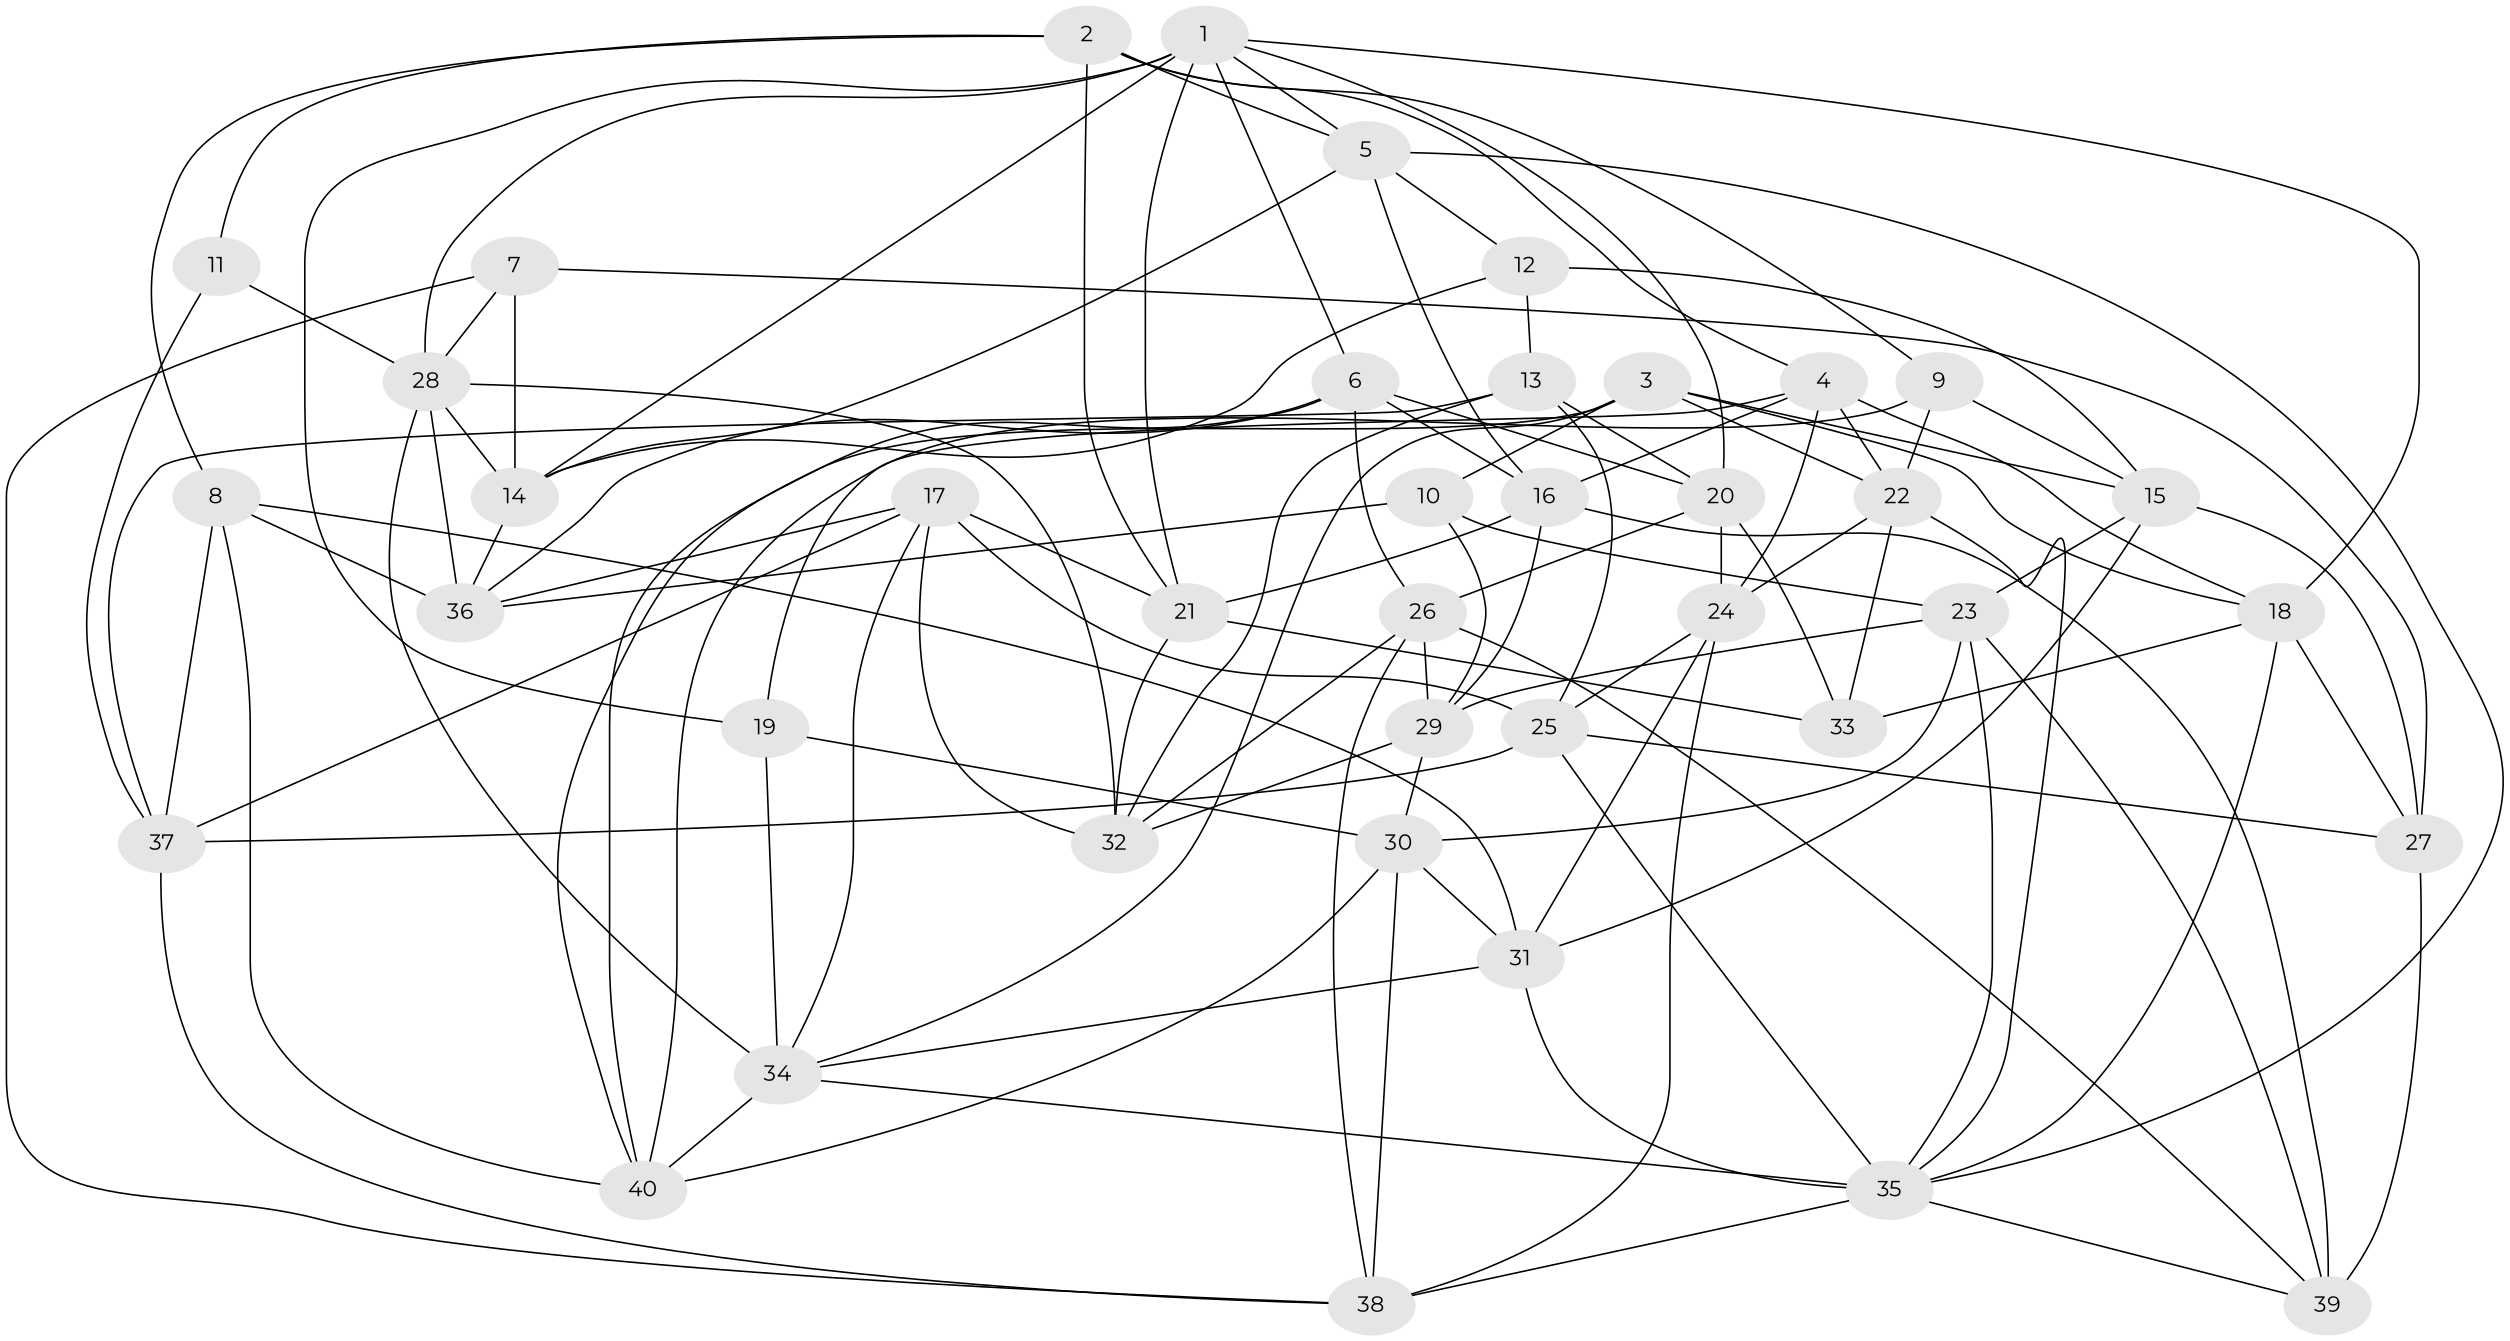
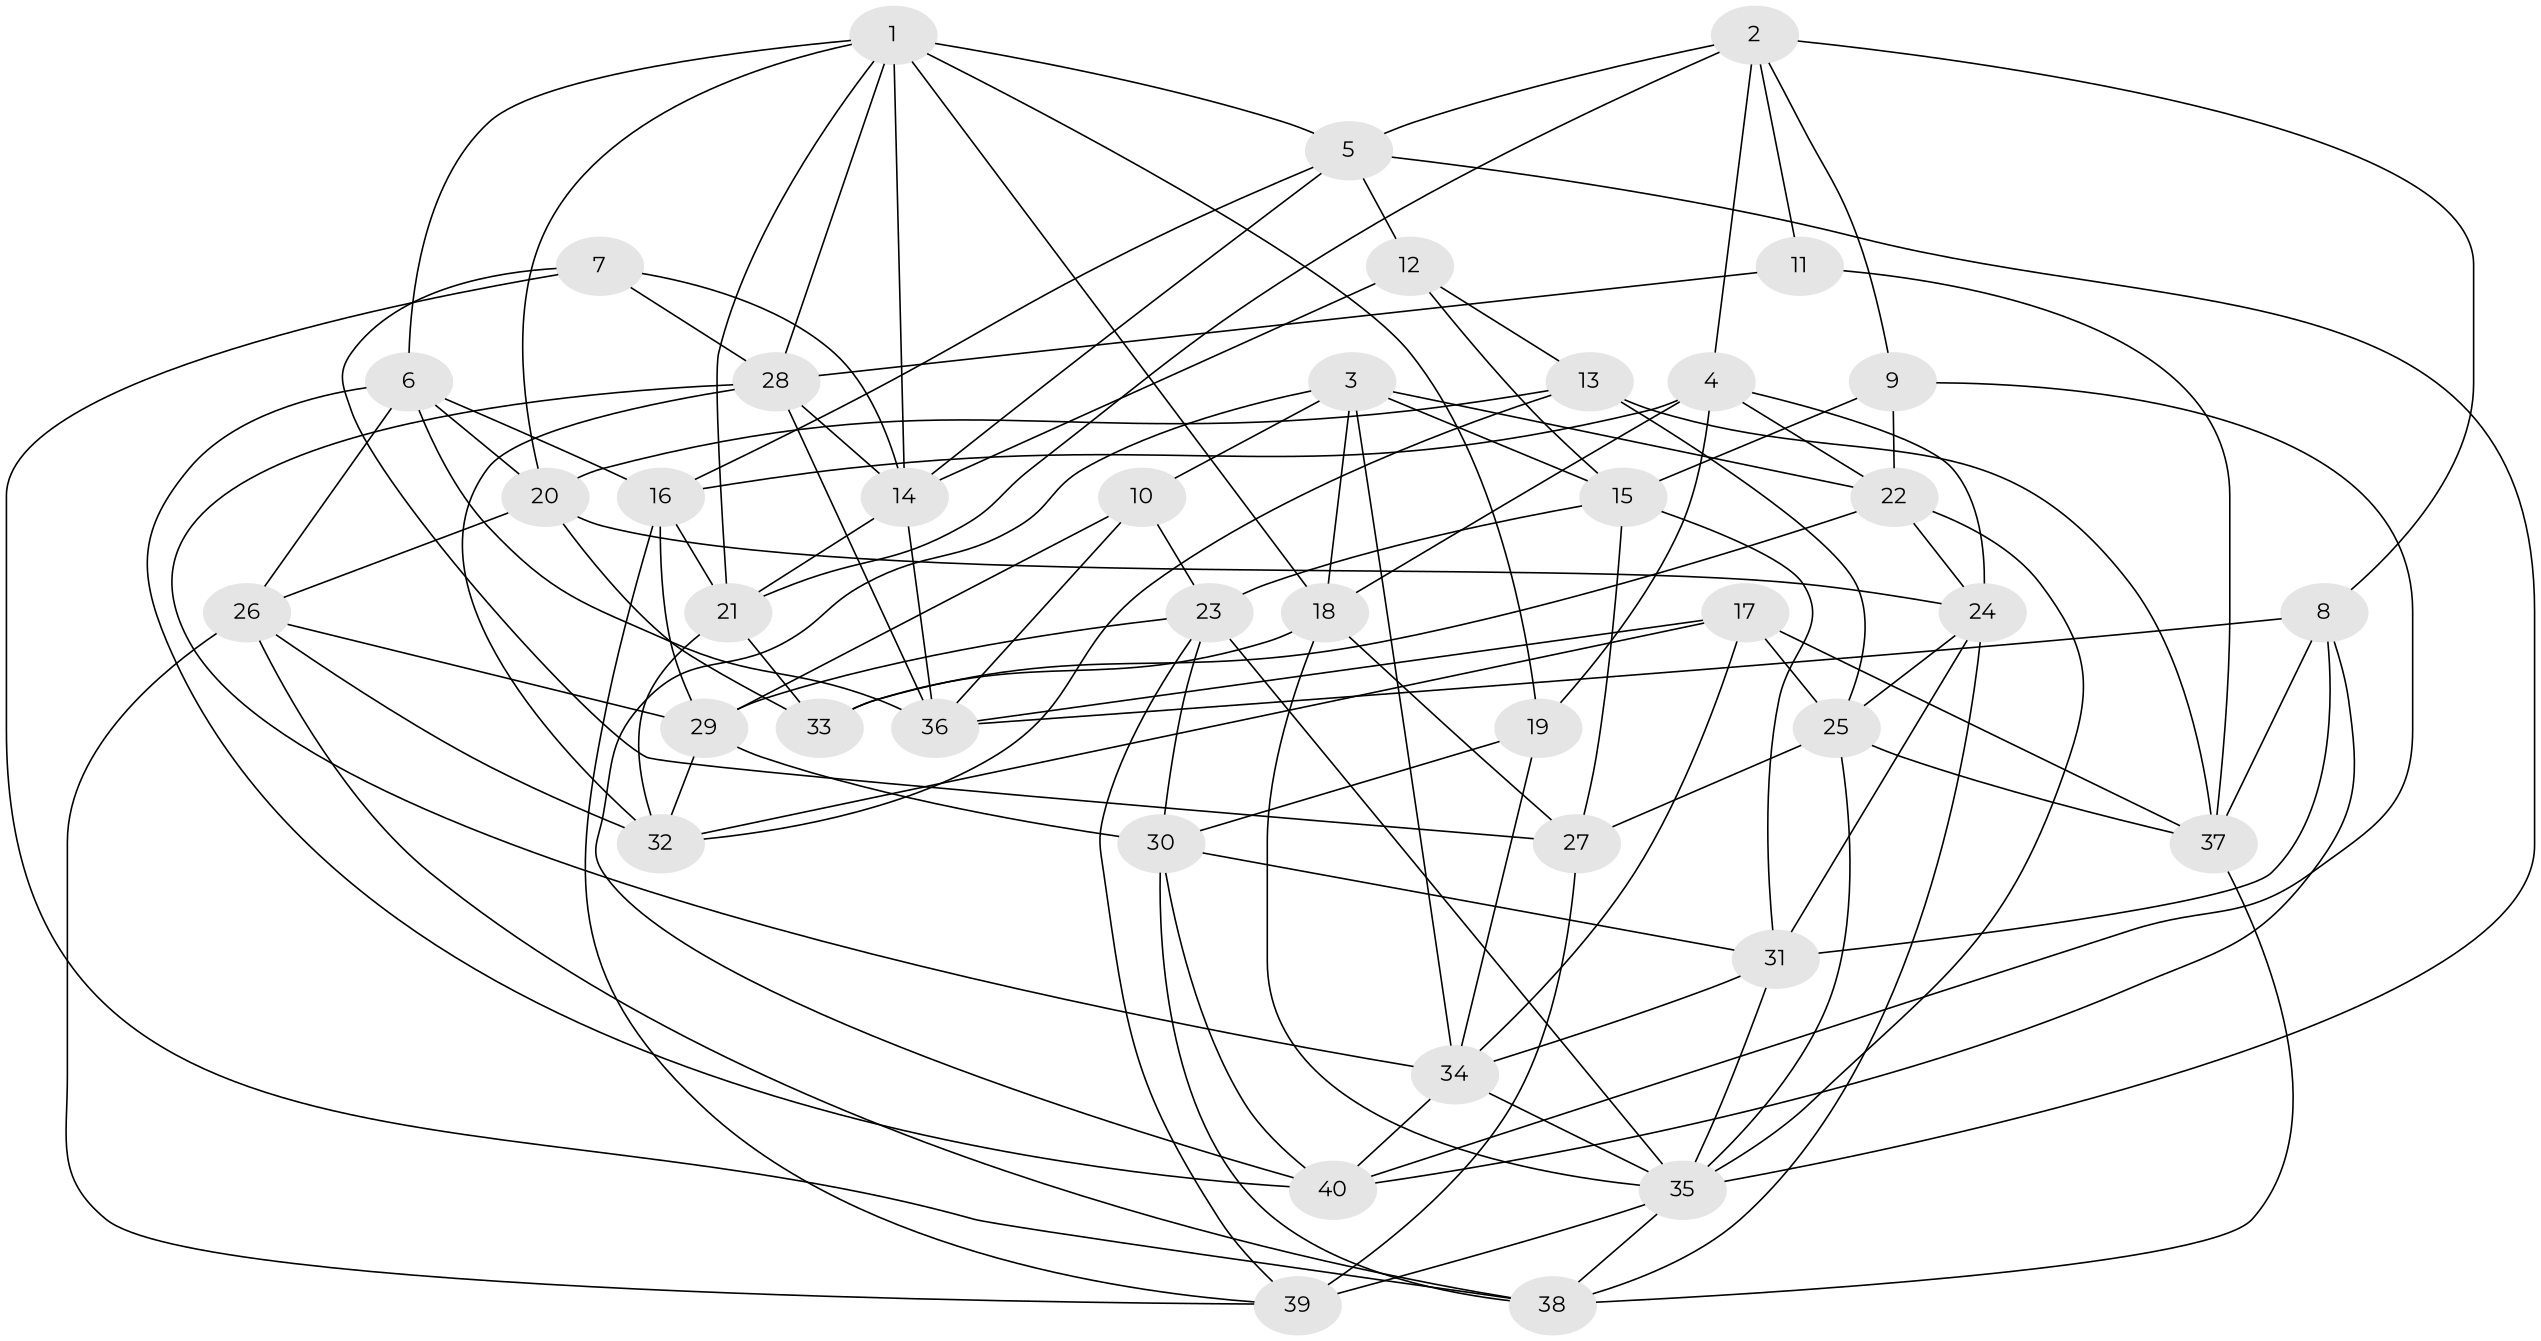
  graph {
    fontname=Montserrat
    node [color=gray90 fontname=Montserrat style=filled]
    edge [fontname=Montserrat weight=1.0]
    1
    5
    6
    14
    18
    19
    20
    21
    28
    16
    12
    35
    40
    26
    36
    27
    33
    34
    30
    24
    32
    2
    4
    8
    9
    11
    22
    31
    37
    15
    3
    10
    23
    29
    39
    38
    25
    13
    7
    17
    1 -- 5
    1 -- 6
    1 -- 14
    1 -- 18
    1 -- 19
    1 -- 20
    1 -- 21
    1 -- 28
    5 -- 14
    5 -- 16
    5 -- 12
    5 -- 35
    6 -- 20
    6 -- 16
    6 -- 40
    6 -- 26
    6 -- 36
    14 -- 36
    18 -- 35
    18 -- 27
    18 -- 33
    19 -- 34 [weight=3.0]
    19 -- 30
    20 -- 26
    20 -- 33
    20 -- 24
    21 -- 33
    21 -- 32
    28 -- 14
    28 -- 36
    28 -- 34
    28 -- 32
    16 -- 21
    16 -- 29
    16 -- 39
    12 -- 14
    12 -- 15
    12 -- 13
    35 -- 39
    35 -- 38
    26 -- 32
    26 -- 29
    26 -- 39
    26 -- 38
    27 -- 39 [weight=2.0]
    34 -- 35 [weight=2.0]
    34 -- 40
    30 -- 40
    30 -- 31
    30 -- 38
    24 -- 31
    24 -- 38
    24 -- 25
    2 -- 5
    2 -- 21
    2 -- 4
    2 -- 8
    2 -- 9
    2 -- 11
    4 -- 18
    4 -- 19
    4 -- 16
    4 -- 24
    4 -- 22
    8 -- 40
    8 -- 36
    8 -- 31
    8 -- 37
    9 -- 40
    9 -- 22
    9 -- 15
    11 -- 28
    11 -- 37
    22 -- 35
    22 -- 33
    22 -- 24
    31 -- 35
    31 -- 34
    37 -- 38
    15 -- 27
    15 -- 31
    15 -- 23
    3 -- 18
    3 -- 40
    3 -- 34
    3 -- 22
    3 -- 15
    3 -- 10
    10 -- 36
    10 -- 23
    10 -- 29
    23 -- 35
    23 -- 30
    23 -- 29
    23 -- 39
    29 -- 30
    29 -- 32
    25 -- 35
    25 -- 27
    25 -- 37
    13 -- 20
    13 -- 32
    13 -- 37
    13 -- 25
    7 -- 14
    7 -- 28
    7 -- 27
    7 -- 38
-   17 -- 21
+   14 -- 21
    17 -- 36
    17 -- 34
    17 -- 32
    17 -- 37
    17 -- 25
  }
